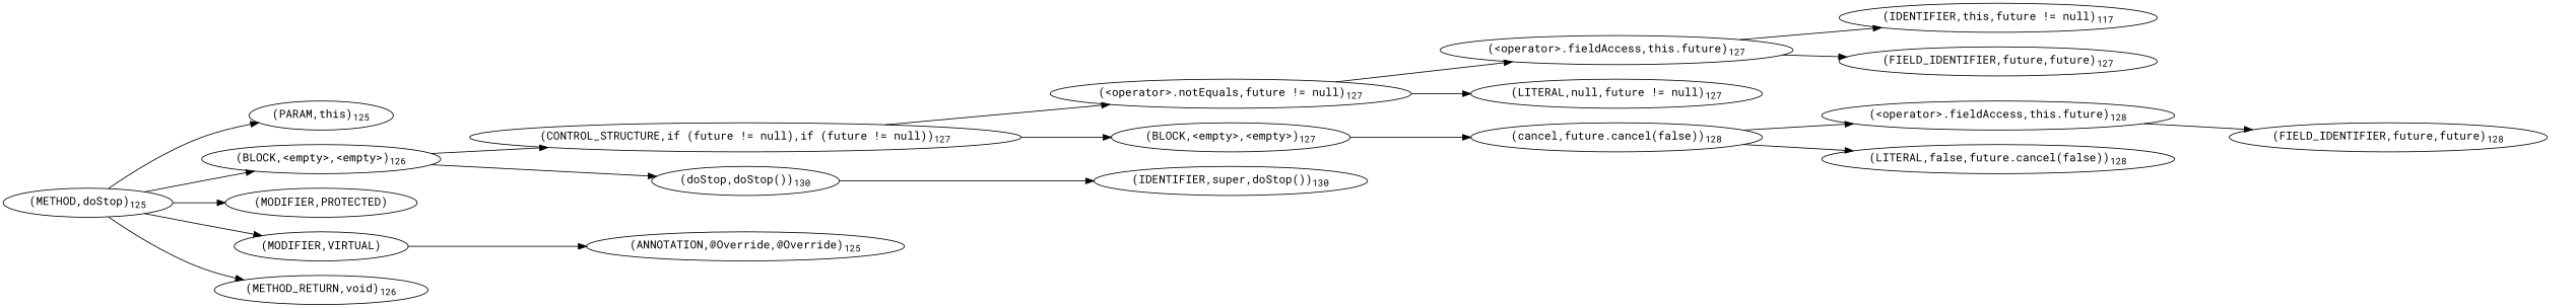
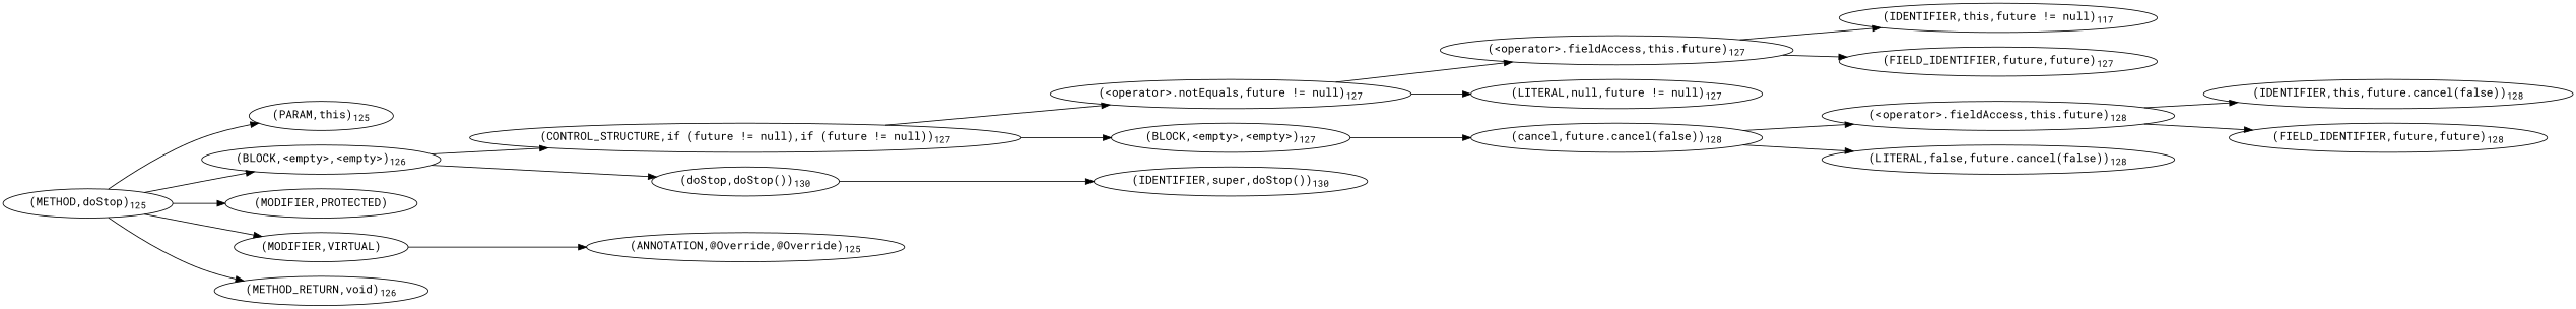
  digraph {
    fontname="Roboto Mono"
    rankdir=LR
    node [fontname="Roboto Mono"]
    edge [fontname="Roboto Mono"]
    n1 [label=<(METHOD,doStop)<SUB>125</SUB>>]
    n2 [label=<(PARAM,this)<SUB>125</SUB>>]
    n3 [label=<(BLOCK,&lt;empty&gt;,&lt;empty&gt;)<SUB>126</SUB>>]
    n4 [label=<(MODIFIER,PROTECTED)>]
    n5 [label=<(MODIFIER,VIRTUAL)>]
    n6 [label=<(METHOD_RETURN,void)<SUB>126</SUB>>]
    n7 [label=<(CONTROL_STRUCTURE,if (future != null),if (future != null))<SUB>127</SUB>>]
    n8 [label=<(doStop,doStop())<SUB>130</SUB>>]
    n9 [label=<(ANNOTATION,@Override,@Override)<SUB>125</SUB>>]
    n10 [label=<(&lt;operator&gt;.notEquals,future != null)<SUB>127</SUB>>]
    n11 [label=<(BLOCK,&lt;empty&gt;,&lt;empty&gt;)<SUB>127</SUB>>]
    n12 [label=<(IDENTIFIER,super,doStop())<SUB>130</SUB>>]
    n13 [label=<(&lt;operator&gt;.fieldAccess,this.future)<SUB>127</SUB>>]
    n14 [label=<(LITERAL,null,future != null)<SUB>127</SUB>>]
    n15 [label=<(cancel,future.cancel(false))<SUB>128</SUB>>]
    n16 [label=<(IDENTIFIER,this,future != null)<SUB>117</SUB>>]
    n17 [label=<(FIELD_IDENTIFIER,future,future)<SUB>127</SUB>>]
    n18 [label=<(&lt;operator&gt;.fieldAccess,this.future)<SUB>128</SUB>>]
    n19 [label=<(LITERAL,false,future.cancel(false))<SUB>128</SUB>>]
+   n20 [label=<(IDENTIFIER,this,future.cancel(false))<SUB>128</SUB>>]
    n21 [label=<(FIELD_IDENTIFIER,future,future)<SUB>128</SUB>>]
    n1 -> n2
    n1 -> n3
    n1 -> n4
    n1 -> n5
    n1 -> n6
    n3 -> n7
    n3 -> n8
    n5 -> n9
    n7 -> n10
    n7 -> n11
    n8 -> n12
    n10 -> n13
    n10 -> n14
    n11 -> n15
    n13 -> n16
    n13 -> n17
    n15 -> n18
    n15 -> n19
+   n18 -> n20
    n18 -> n21
  }
